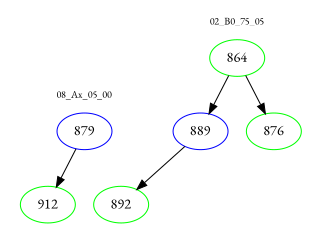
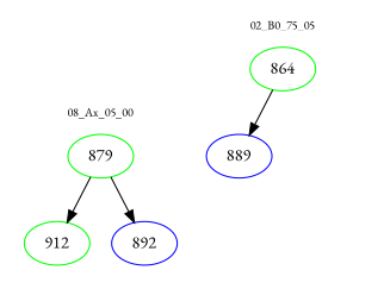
  digraph {
    fontname="EB Garamond"
    node [color=green fontname="EB Garamond"]
    edge [color=black fontname="EB Garamond"]
-   n1 [color=blue label=879]
+   n1 [label=879]
    n2 [label=912]
-   n3 [label=892]
+   n3 [color=blue label=892]
    n4 [label=864]
    n5 [color=blue label=889]
-   n6 [label=876]
    subgraph cluster_1 {
      color=white
      fontsize=10
      label="08_Ax_05_00"
      n1
      n2
      n3
    }
    subgraph cluster_2 {
      color=white
      fontsize=10
      label="02_B0_75_05"
      n4
      n5
-     n6
    }
    n1 -> n2
-   n5 -> n3
+   n1 -> n3
    n4 -> n5
-   n4 -> n6
  }
